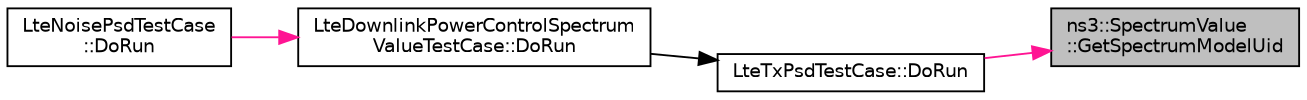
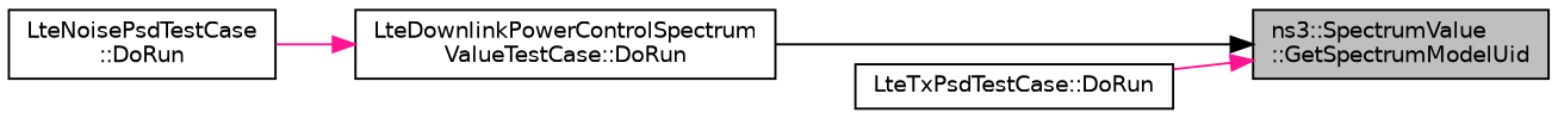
  digraph {
    rankdir=RL
    node [color=black fillcolor=white fontname=Helvetica fontsize=10 shape=record style=filled]
    edge [color=deeppink dir=back fontname=Helvetica fontsize=10 labelfontname=Helvetica labelfontsize=10 style=solid]
    n1 [fillcolor=grey75 fontcolor=black height=0.2 label="ns3::SpectrumValue\l::GetSpectrumModelUid" width=0.4]
    n2 [height=0.2 label="LteDownlinkPowerControlSpectrum\lValueTestCase::DoRun" width=0.4]
    n3 [height=0.2 label="LteTxPsdTestCase::DoRun" width=0.4]
    n4 [height=0.2 label="LteNoisePsdTestCase\l::DoRun" width=0.4]
-   n3 -> n2 [color=black]
+   n1 -> n2 [color=black]
    n1 -> n3
    n2 -> n4
  }
